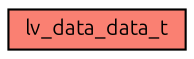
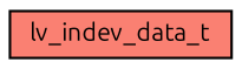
  digraph {
    rankdir=TB
    fontname=Ubuntu
-   n1 [color=black fillcolor=salmon fontname=Ubuntu fontsize=10 height=0.2 label=lv_data_data_t shape=record style=filled width=0.4]
+   n1 [color=black fillcolor=salmon fontname=Ubuntu fontsize=10 height=0.2 label=lv_indev_data_t shape=record style=filled width=0.4]
  }
